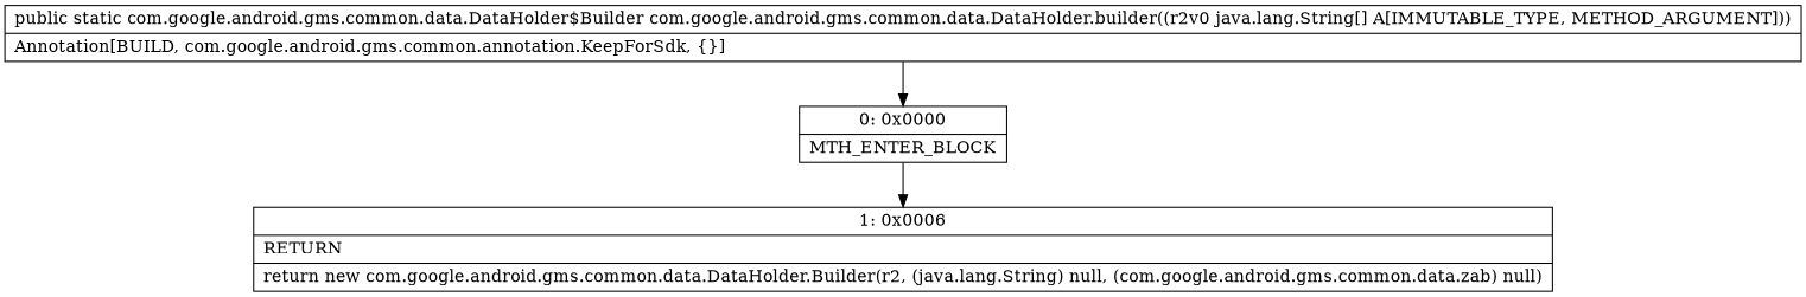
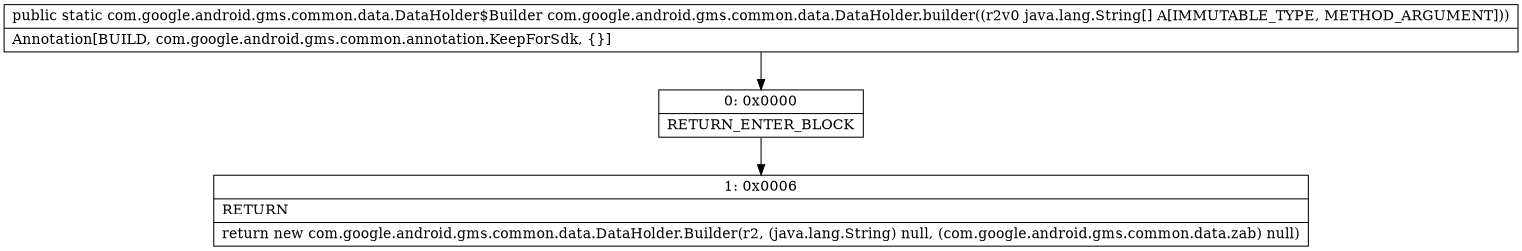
  digraph {
    node [shape=record]
-   n1 [label="{0\:\ 0x0000|MTH_ENTER_BLOCK\l}"]
+   n1 [label="{0\:\ 0x0000|RETURN_ENTER_BLOCK\l}"]
    n2 [label="{1\:\ 0x0006|RETURN\l|return new com.google.android.gms.common.data.DataHolder.Builder(r2, (java.lang.String) null, (com.google.android.gms.common.data.zab) null)\l}"]
    n3 [label="{public static com.google.android.gms.common.data.DataHolder$Builder com.google.android.gms.common.data.DataHolder.builder((r2v0 java.lang.String[] A[IMMUTABLE_TYPE, METHOD_ARGUMENT]))  | Annotation[BUILD, com.google.android.gms.common.annotation.KeepForSdk, \{\}]\l}"]
    n1 -> n2
    n3 -> n1
  }
